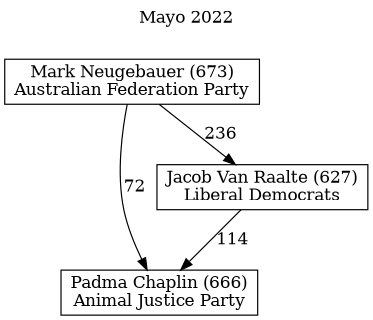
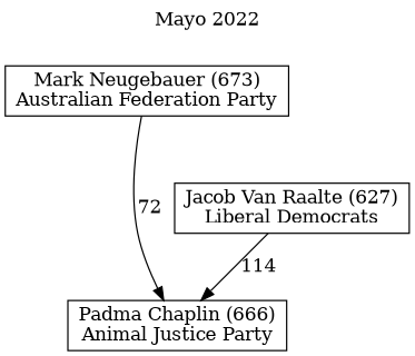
  digraph {
    label="Mayo 2022"
    labelloc=t
    mclimit=2
    node [shape=box]
    n1 [label="Padma Chaplin (666)\nAnimal Justice Party"]
    n2 [label="Jacob Van Raalte (627)\nLiberal Democrats"]
    n3 [label="Mark Neugebauer (673)\nAustralian Federation Party"]
    n2 -> n1 [label=114]
    n3 -> n1 [label=72]
-   n3 -> n2 [label=236]
  }
